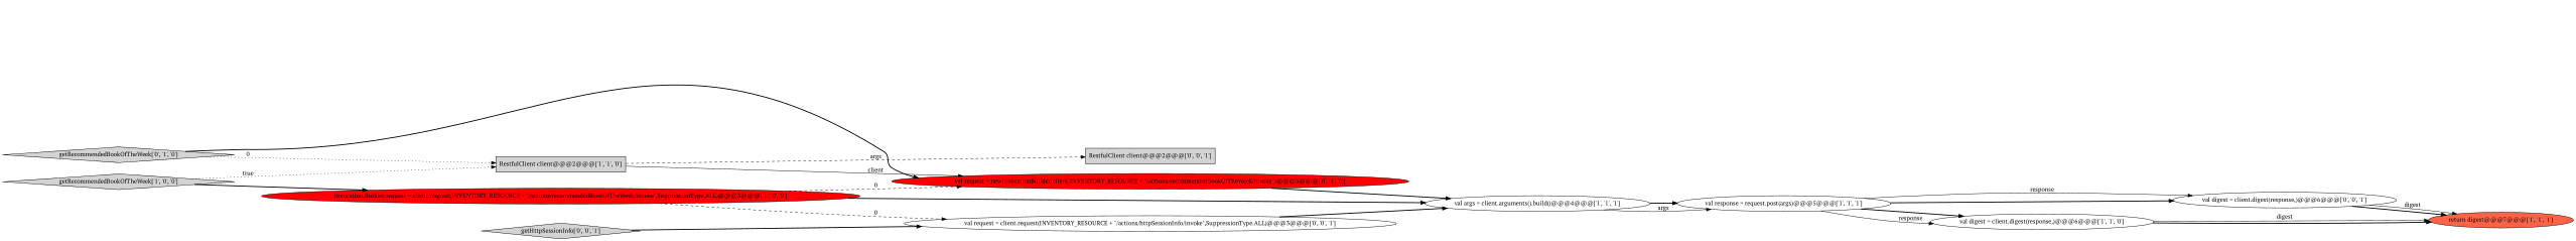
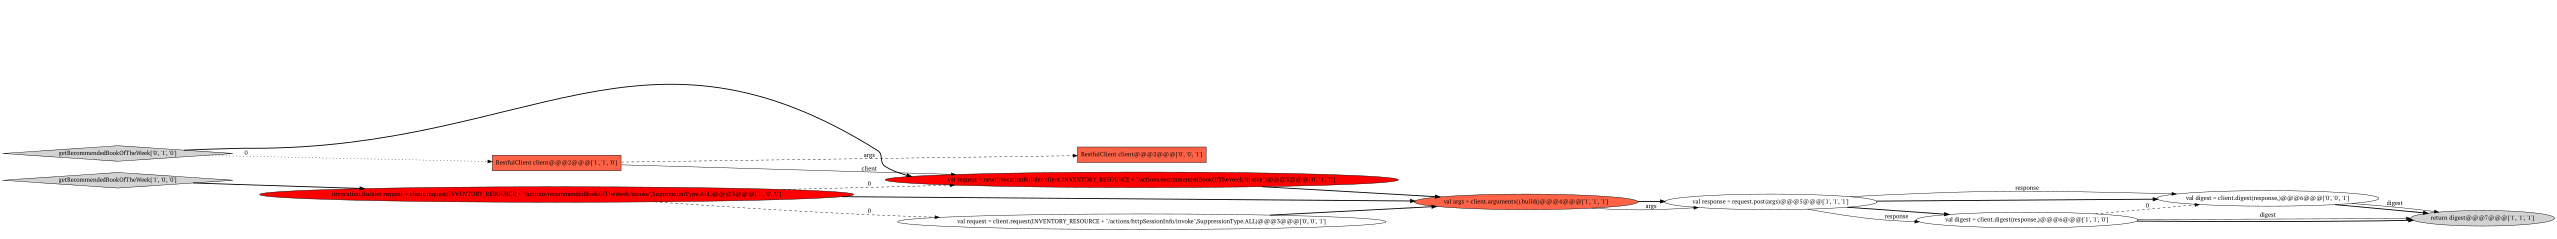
  digraph {
    fontname="PT Serif"
    rankdir=LR
    node [fillcolor=white fontname="PT Serif" shape=ellipse style=filled]
    edge [fontname="PT Serif" style=bold]
    n1 [label="val response = request.post(args)@@@5@@@['1', '1', '1']"]
    n2 [label="val digest = client.digest(response,)@@@6@@@['0', '0', '1']"]
    n3 [label="val digest = client.digest(response,)@@@6@@@['1', '1', '0']"]
-   n4 [fillcolor=tomato label="return digest@@@7@@@['1', '1', '1']"]
-   n5 [label="val args = client.arguments().build()@@@4@@@['1', '1', '1']"]
+   n4 [fillcolor=lightgray label="return digest@@@7@@@['1', '1', '1']"]
+   n5 [fillcolor=tomato label="val args = client.arguments().build()@@@4@@@['1', '1', '1']"]
    n6 [fillcolor=red label="val request = newInvocationBuilder(client,INVENTORY_RESOURCE + \"/actions/recommendedBookOfTheWeek/invoke\")@@@3@@@['0', '1', '0']"]
-   n7 [fillcolor=lightgray label="RestfulClient client@@@2@@@['0', '0', '1']" shape=box]
+   n7 [fillcolor=tomato label="RestfulClient client@@@2@@@['0', '0', '1']" shape=box]
    n8 [fillcolor=lightgray label="getRecommendedBookOfTheWeek['0', '1', '0']" shape=diamond]
-   n9 [fillcolor=lightgray label="RestfulClient client@@@2@@@['1', '1', '0']" shape=box]
-   n10 [fillcolor=lightgray label="getHttpSessionInfo['0', '0', '1']" shape=diamond]
+   n9 [fillcolor=tomato label="RestfulClient client@@@2@@@['1', '1', '0']" shape=box]
    n11 [label="val request = client.request(INVENTORY_RESOURCE + \"/actions/httpSessionInfo/invoke\",SuppressionType.ALL)@@@3@@@['0', '0', '1']"]
    n12 [fillcolor=lightgray label="getRecommendedBookOfTheWeek['1', '0', '0']" shape=diamond]
    n13 [fillcolor=red label="Invocation.Builder request = client.request(INVENTORY_RESOURCE + \"/actions/recommendedBookOfTheWeek/invoke\",SuppressionType.ALL)@@@3@@@['1', '0', '0']"]
    n1 -> n2
    n1 -> n2 [label=response style=solid]
    n1 -> n3
    n1 -> n3 [label=response style=solid]
    n2 -> n4 [label=digest style=solid]
    n2 -> n4
+   n3 -> n2 [label=0 style=dashed]
    n3 -> n4 [label=digest style=solid]
    n3 -> n4
    n5 -> n1
    n5 -> n1 [label=args style=solid]
    n6 -> n5
    n8 -> n6
    n8 -> n9 [label=0 style=dotted]
    n9 -> n6 [label=client style=solid]
    n9 -> n7 [label=args style=dashed]
-   n10 -> n11
    n11 -> n5
-   n12 -> n9 [label=true style=dotted]
    n12 -> n13
    n13 -> n5
    n13 -> n6 [label=0 style=dashed]
    n13 -> n11 [label=0 style=dashed]
  }
